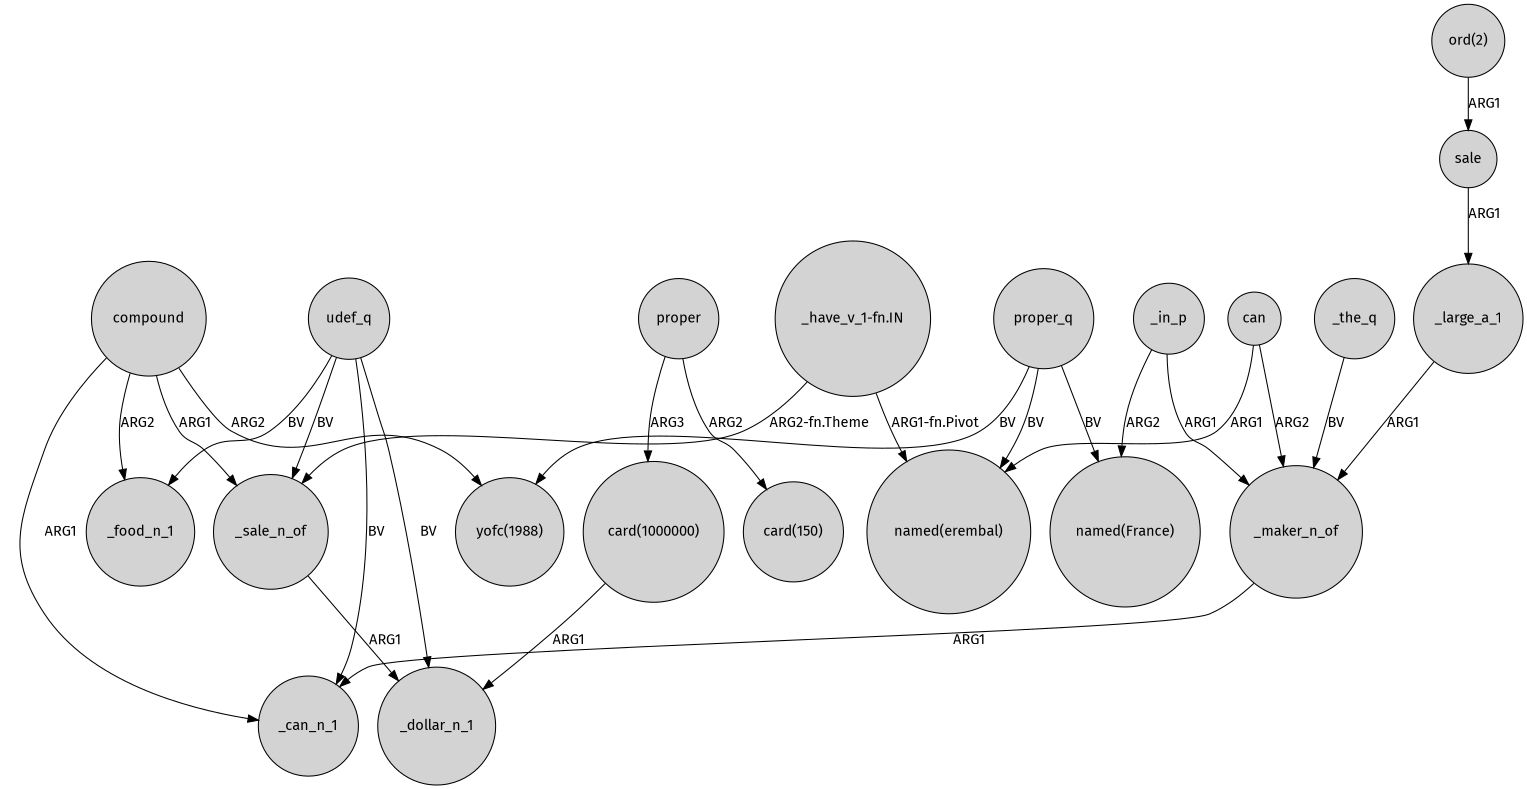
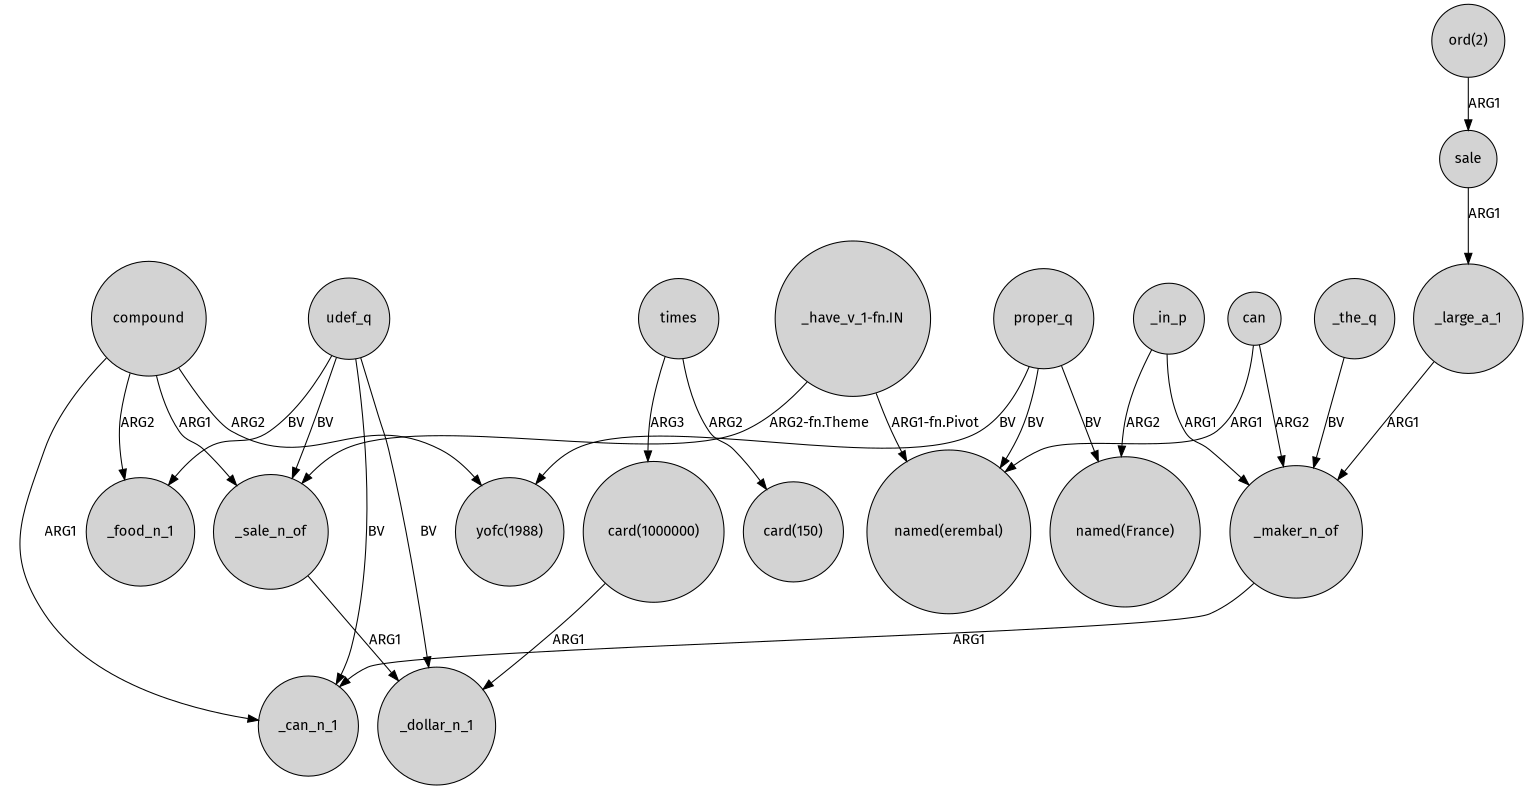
  digraph {
    fontname="Fira Sans"
    node [fontname="Fira Sans" shape=circle style=filled]
    edge [fontname="Fira Sans"]
    n1 [label=sale]
    _large_a_1
    _maker_n_of
    _can_n_1
    "card(1000000)"
    _dollar_n_1
    compound
    _food_n_1
    _sale_n_of
    "yofc(1988)"
    "ord(2)"
    proper_q
    "named(erembal)"
    "named(France)"
    _the_q
    "_have_v_1-fn.IN"
    udef_q
-   times [label=proper]
+   times
    "card(150)"
    n20 [label=can]
    _in_p
    n1 -> _large_a_1 [label=ARG1]
    _large_a_1 -> _maker_n_of [label=ARG1]
    _maker_n_of -> _can_n_1 [label=ARG1]
    "card(1000000)" -> _dollar_n_1 [label=ARG1]
    compound -> _can_n_1 [label=ARG1]
    compound -> _food_n_1 [label=ARG2]
    compound -> _sale_n_of [label=ARG1]
    compound -> "yofc(1988)" [label=ARG2]
    _sale_n_of -> _dollar_n_1 [label=ARG1]
    "ord(2)" -> n1 [label=ARG1]
    proper_q -> "yofc(1988)" [label=BV]
    proper_q -> "named(erembal)" [label=BV]
    proper_q -> "named(France)" [label=BV]
    _the_q -> _maker_n_of [label=BV]
    "_have_v_1-fn.IN" -> _sale_n_of [label="ARG2-fn.Theme"]
    "_have_v_1-fn.IN" -> "named(erembal)" [label="ARG1-fn.Pivot"]
    udef_q -> _can_n_1 [label=BV]
    udef_q -> _dollar_n_1 [label=BV]
    udef_q -> _food_n_1 [label=BV]
    udef_q -> _sale_n_of [label=BV]
    times -> "card(1000000)" [label=ARG3]
    times -> "card(150)" [label=ARG2]
    n20 -> _maker_n_of [label=ARG2]
    n20 -> "named(erembal)" [label=ARG1]
    _in_p -> _maker_n_of [label=ARG1]
    _in_p -> "named(France)" [label=ARG2]
  }
